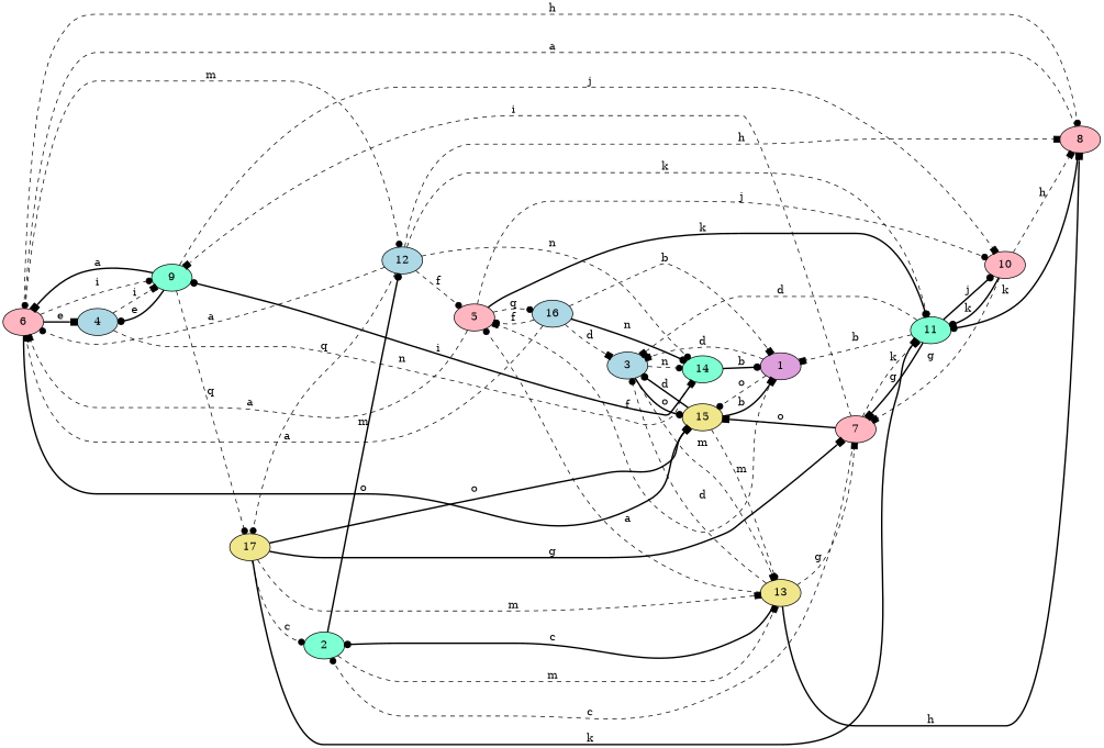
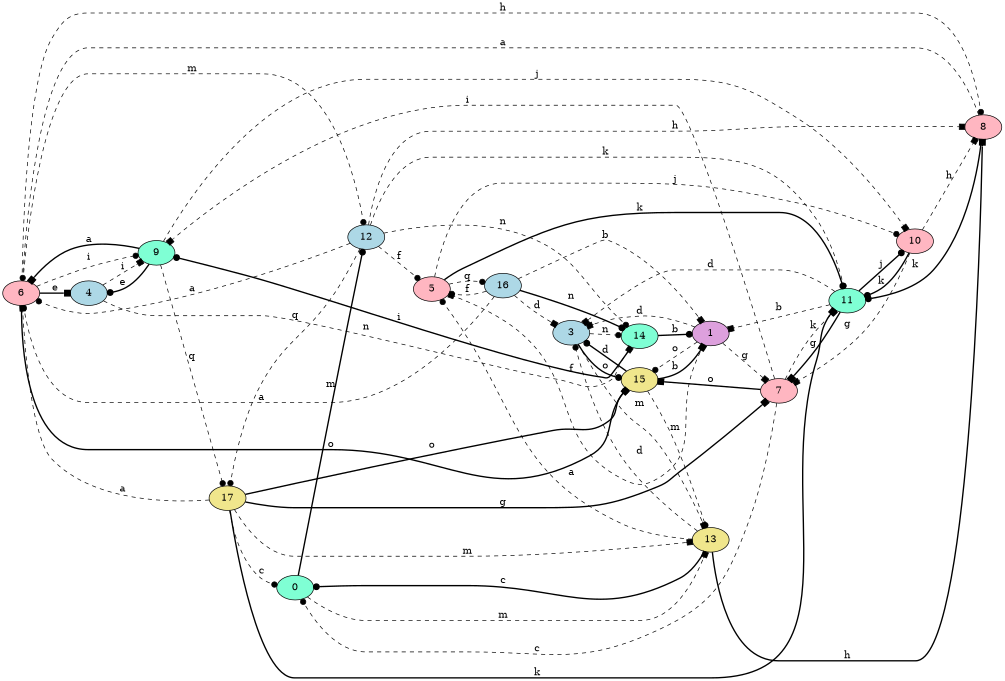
  strict digraph {
    rankdir=LR
    node [fillcolor=lightpink style=filled]
    edge [arrowhead=dot style=dashed]
    n1 [label=6]
    4 [fillcolor=lightblue]
    8
    9 [fillcolor=aquamarine]
    12 [fillcolor=lightblue]
    15 [fillcolor=khaki]
    14 [fillcolor=aquamarine]
    11 [fillcolor=aquamarine]
    10
    17 [fillcolor=khaki]
    5
    1 [fillcolor=plum]
    3 [fillcolor=lightblue]
    13 [fillcolor=khaki]
    7
    16 [fillcolor=lightblue]
-   2 [fillcolor=aquamarine]
+   2 [fillcolor=aquamarine label=0]
    n1 -> 4 [arrowhead=box label=e style=bold]
    n1 -> 8 [label=h]
    n1 -> 9 [label=i]
    n1 -> 12 [label=m]
    n1 -> 15 [label=o style=bold]
    4 -> 9 [arrowhead=box label=i]
    4 -> 14 [arrowhead=box label=n]
    8 -> n1 [label=a]
    8 -> 11 [label=k style=bold]
    9 -> n1 [arrowhead=box label=a style=bold]
    9 -> 4 [label=e style=bold]
    9 -> 10 [arrowhead=box label=j]
    9 -> 17 [label=q]
    12 -> n1 [label=a]
    12 -> 8 [arrowhead=box label=h]
    12 -> 14 [label=n]
    12 -> 11 [label=k]
    12 -> 17 [label=q]
    12 -> 5 [label=f]
    15 -> 1 [arrowhead=box label=b style=bold]
    15 -> 3 [label=d style=bold]
    15 -> 13 [label=m]
    14 -> 9 [label=i style=bold]
    14 -> 1 [label=b style=bold]
    11 -> 10 [label=j style=bold]
    11 -> 1 [arrowhead=box label=b]
    11 -> 3 [arrowhead=box label=d]
    11 -> 7 [arrowhead=box label=g style=bold]
    10 -> 8 [arrowhead=box label=h]
    10 -> 11 [label=k style=bold]
    10 -> 7 [arrowhead=box label=g]
-   5 -> n1 [arrowhead=box label=a]
+   17 -> n1 [arrowhead=box label=a]
    17 -> 15 [arrowhead=box label=o style=bold]
    17 -> 11 [arrowhead=box label=k style=bold]
    17 -> 13 [arrowhead=box label=m]
    17 -> 7 [arrowhead=box label=g style=bold]
    17 -> 2 [label=c]
    5 -> 11 [label=k style=bold]
    5 -> 10 [label=j]
    5 -> 16 [label=q]
    1 -> 15 [label=o]
    1 -> 5 [arrowhead=box label=f]
    1 -> 3 [arrowhead=box label=d]
-   13 -> 7 [arrowhead=box label=g]
+   1 -> 7 [arrowhead=box label=g]
    3 -> 15 [label=o style=bold]
    3 -> 14 [label=n]
    3 -> 13 [arrowhead=box label=m]
    13 -> 8 [arrowhead=box label=h style=bold]
    13 -> 5 [label=a]
    13 -> 3 [label=d]
    13 -> 2 [label=c style=bold]
    7 -> 9 [arrowhead=box label=i]
    7 -> 15 [arrowhead=box label=o style=bold]
    7 -> 11 [arrowhead=box label=k]
    7 -> 2 [label=c]
    16 -> n1 [label=a]
    16 -> 14 [label=n style=bold]
    16 -> 5 [label=f]
    16 -> 1 [arrowhead=box label=b]
    16 -> 3 [arrowhead=box label=d]
    2 -> 12 [label=m style=bold]
    2 -> 13 [arrowhead=box label=m]
  }
